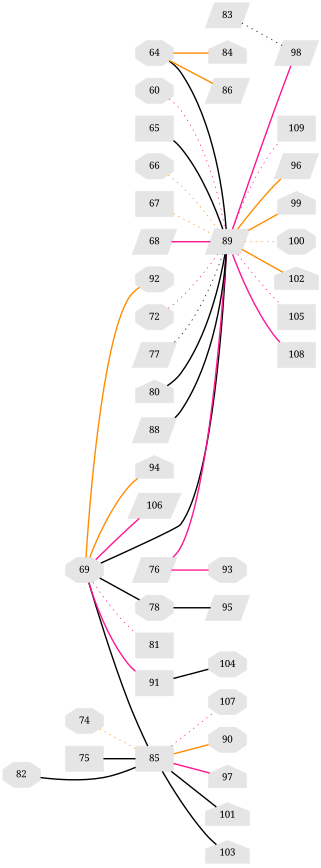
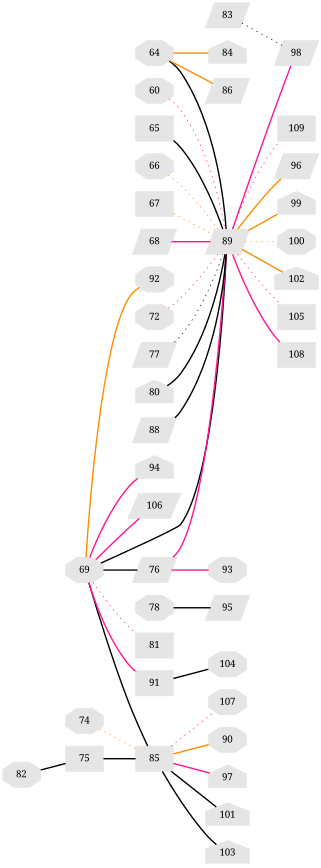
  graph {
    fontname="Noto Serif"
    rankdir=LR
    node [color=gray90 fontname="Noto Serif" shape=octagon style=filled]
    edge [color=deeppink fontname="Noto Serif" style=bold]
    89 [shape=parallelogram super="+87+48+49+51+52"]
    98 [shape=parallelogram super="+57"]
    96 [shape=parallelogram]
    99 [shape=house]
    100
    102 [shape=house]
    105 [shape=box]
    108 [shape=box]
    109 [shape=box]
    60
    64 [super="+56"]
    84 [shape=house]
    86 [shape=parallelogram]
    65 [shape=box]
    66
    67 [shape=box]
    68 [shape=parallelogram]
    69 [super="+45+50+61+54+59"]
    78 [super="+63"]
    81 [shape=box]
    85 [shape=box super="+33+34+37+42+73+55+46+70+71"]
    91 [shape=box]
    92
    94 [shape=house]
    106 [shape=parallelogram super="+24+47"]
    95 [shape=parallelogram]
    90
    97 [shape=house]
    101 [shape=house]
    103 [shape=house]
    107
    104
    72
    74
    75 [shape=box]
    76 [shape=parallelogram]
    93
    77 [shape=parallelogram]
    80 [shape=house]
    82
    83 [shape=parallelogram]
    88 [shape=parallelogram]
    89 -- 98
    89 -- 96 [color=darkorange]
    89 -- 99 [color=darkorange]
    89 -- 100 [color=darkorange style=dotted]
    89 -- 102 [color=darkorange]
    89 -- 105 [style=dotted]
    89 -- 108
    89 -- 109 [style=dotted]
    60 -- 89 [style=dotted]
    64 -- 89 [color=black]
    64 -- 84 [color=darkorange]
    64 -- 86 [color=darkorange]
    65 -- 89 [color=black]
    66 -- 89 [color=darkorange style=dotted]
    67 -- 89 [color=darkorange style=dotted]
    68 -- 89
    69 -- 89 [color=black]
-   69 -- 78 [color=black]
+   69 -- 76 [color=black]
    69 -- 81 [style=dotted]
    69 -- 85 [color=black]
    69 -- 91
    69 -- 92 [color=darkorange]
-   69 -- 94 [color=darkorange]
+   69 -- 94
    69 -- 106
    78 -- 95 [color=black]
    85 -- 90 [color=darkorange]
    85 -- 97
    85 -- 101 [color=black]
    85 -- 103 [color=black]
    85 -- 107 [style=dotted]
    91 -- 104 [color=black]
    72 -- 89 [style=dotted]
    74 -- 85 [color=darkorange style=dotted]
    75 -- 85 [color=black]
    76 -- 89
    76 -- 93
    77 -- 89 [color=black style=dotted]
    80 -- 89 [color=black]
-   82 -- 85 [color=black]
+   82 -- 75 [color=black]
    83 -- 98 [color=black style=dotted]
    88 -- 89 [color=black]
  }
